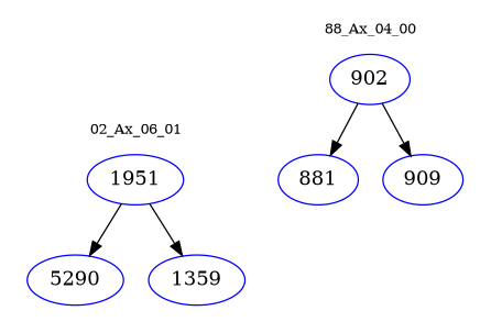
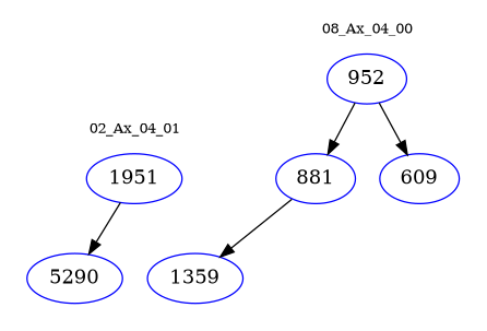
  digraph {
    node [color=blue]
    edge [color=black]
    n1 [label=1951]
    n2 [label=5290]
    n3 [label=1359]
-   n4 [label=902]
+   n4 [label=952]
    n5 [label=881]
-   n6 [label=909]
+   n6 [label=609]
    subgraph cluster_1 {
      color=white
      fontsize=10
-     label="02_Ax_06_01"
+     label="02_Ax_04_01"
      n1
      n2
      n3
    }
    subgraph cluster_2 {
      color=white
      fontsize=10
-     label="88_Ax_04_00"
+     label="08_Ax_04_00"
      n4
      n5
      n6
    }
    n1 -> n2
-   n1 -> n3
+   n5 -> n3
    n4 -> n5
    n4 -> n6
  }
